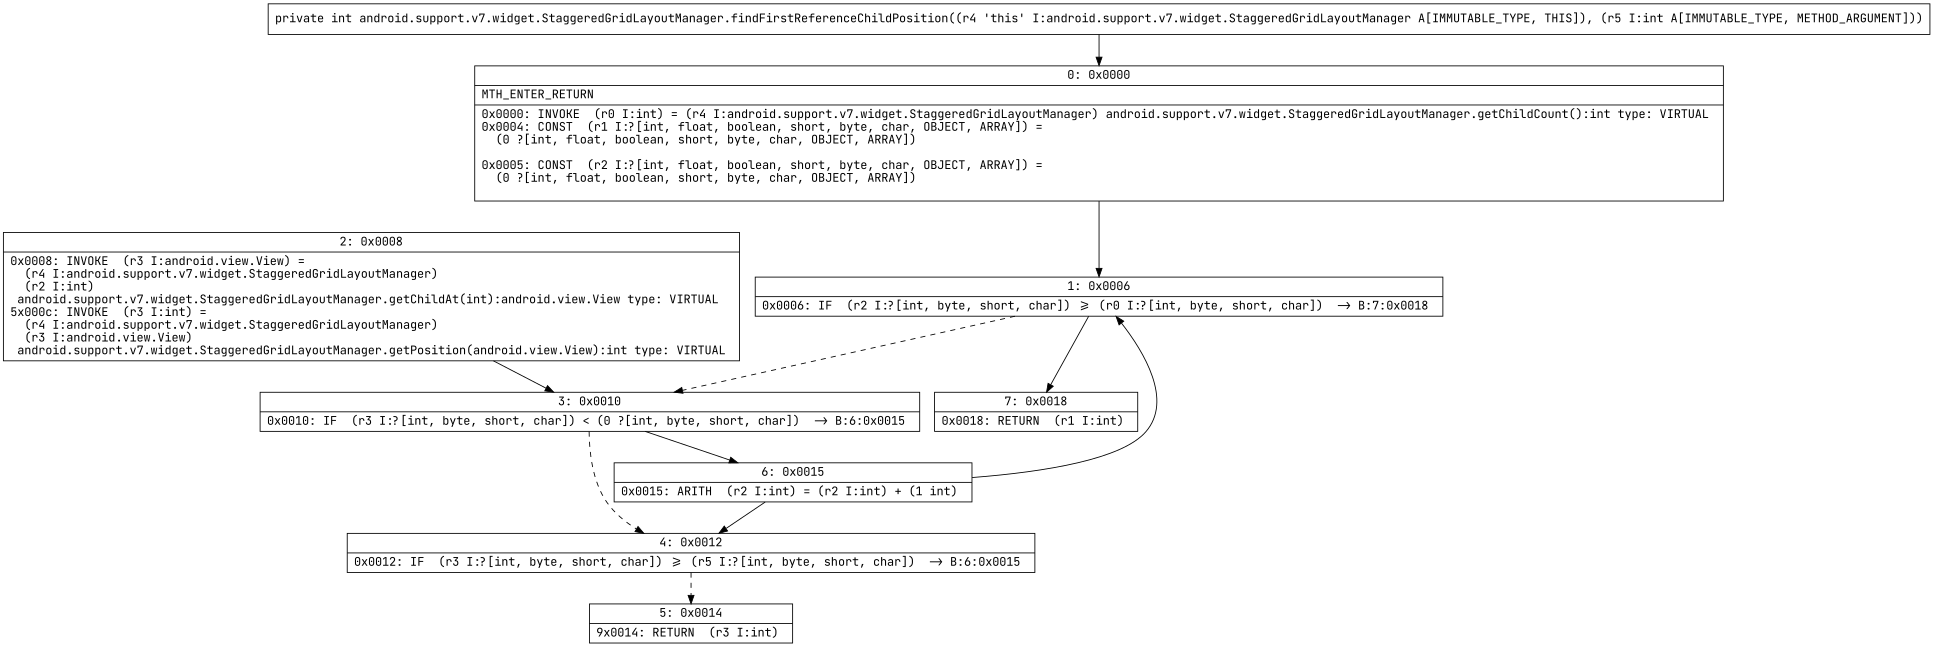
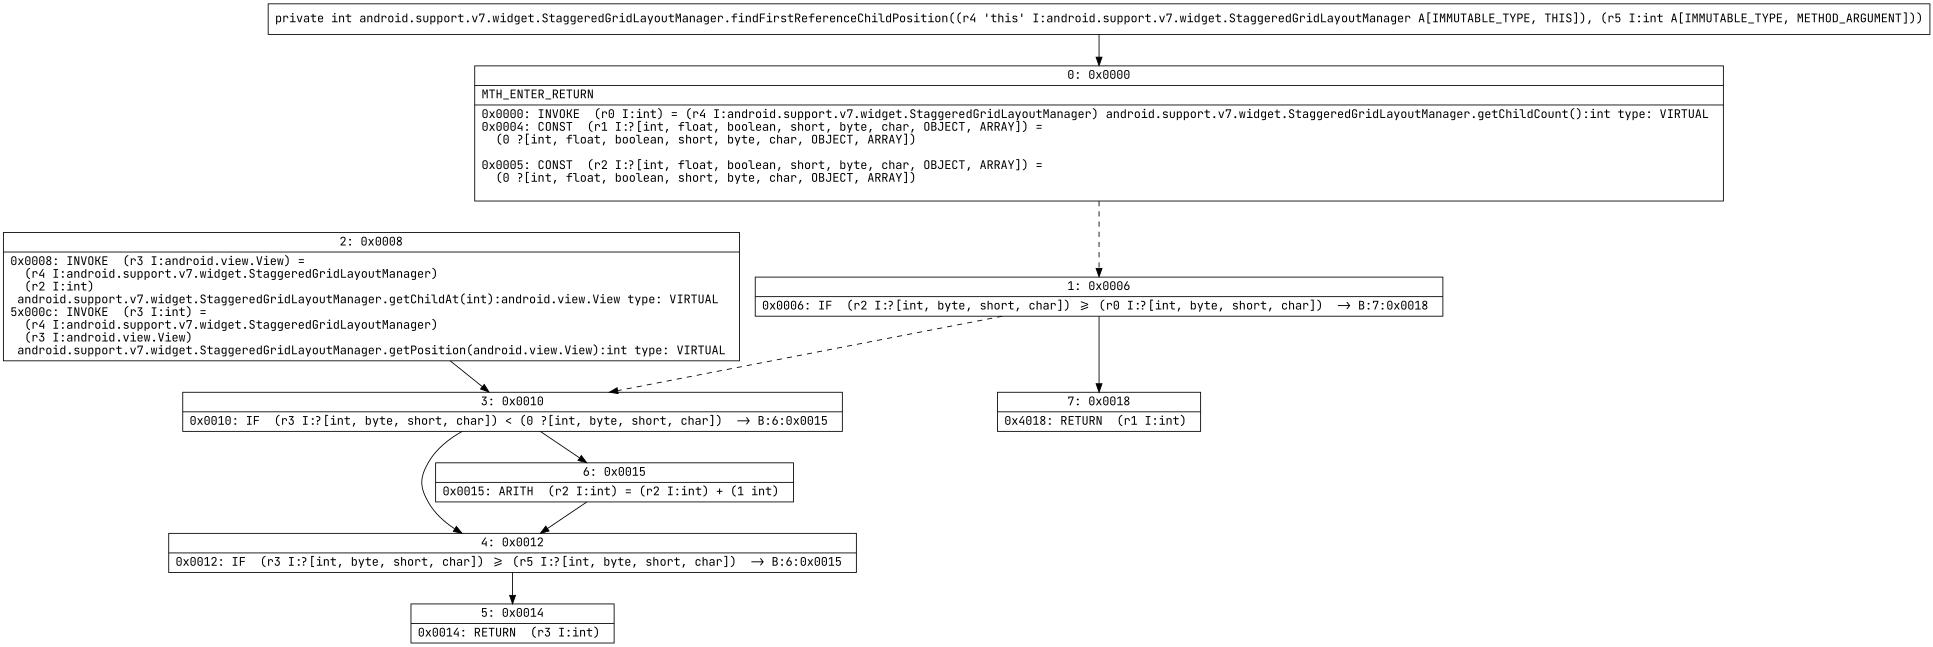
  digraph {
    fontname="JetBrains Mono"
    node [fontname="JetBrains Mono" shape=record]
    edge [fontname="JetBrains Mono"]
    n1 [label="{0\:\ 0x0000|MTH_ENTER_RETURN\l|0x0000: INVOKE  (r0 I:int) = (r4 I:android.support.v7.widget.StaggeredGridLayoutManager) android.support.v7.widget.StaggeredGridLayoutManager.getChildCount():int type: VIRTUAL \l0x0004: CONST  (r1 I:?[int, float, boolean, short, byte, char, OBJECT, ARRAY]) = \l  (0 ?[int, float, boolean, short, byte, char, OBJECT, ARRAY])\l \l0x0005: CONST  (r2 I:?[int, float, boolean, short, byte, char, OBJECT, ARRAY]) = \l  (0 ?[int, float, boolean, short, byte, char, OBJECT, ARRAY])\l \l}"]
    n2 [label="{1\:\ 0x0006|0x0006: IF  (r2 I:?[int, byte, short, char]) \>= (r0 I:?[int, byte, short, char])  \-\> B:7:0x0018 \l}"]
-   n3 [label="{7\:\ 0x0018|0x0018: RETURN  (r1 I:int) \l}"]
+   n3 [label="{7\:\ 0x0018|0x4018: RETURN  (r1 I:int) \l}"]
    n4 [label="{3\:\ 0x0010|0x0010: IF  (r3 I:?[int, byte, short, char]) \< (0 ?[int, byte, short, char])  \-\> B:6:0x0015 \l}"]
    n5 [label="{2\:\ 0x0008|0x0008: INVOKE  (r3 I:android.view.View) = \l  (r4 I:android.support.v7.widget.StaggeredGridLayoutManager)\l  (r2 I:int)\l android.support.v7.widget.StaggeredGridLayoutManager.getChildAt(int):android.view.View type: VIRTUAL \l5x000c: INVOKE  (r3 I:int) = \l  (r4 I:android.support.v7.widget.StaggeredGridLayoutManager)\l  (r3 I:android.view.View)\l android.support.v7.widget.StaggeredGridLayoutManager.getPosition(android.view.View):int type: VIRTUAL \l}"]
    n6 [label="{4\:\ 0x0012|0x0012: IF  (r3 I:?[int, byte, short, char]) \>= (r5 I:?[int, byte, short, char])  \-\> B:6:0x0015 \l}"]
    n7 [label="{6\:\ 0x0015|0x0015: ARITH  (r2 I:int) = (r2 I:int) + (1 int) \l}"]
-   n8 [label="{5\:\ 0x0014|9x0014: RETURN  (r3 I:int) \l}"]
+   n8 [label="{5\:\ 0x0014|0x0014: RETURN  (r3 I:int) \l}"]
    n9 [label="{private int android.support.v7.widget.StaggeredGridLayoutManager.findFirstReferenceChildPosition((r4 'this' I:android.support.v7.widget.StaggeredGridLayoutManager A[IMMUTABLE_TYPE, THIS]), (r5 I:int A[IMMUTABLE_TYPE, METHOD_ARGUMENT])) }"]
-   n1 -> n2
+   n1 -> n2 [style=dashed]
    n2 -> n3
    n2 -> n4 [style=dashed]
-   n4 -> n6 [style=dashed]
+   n4 -> n6 [style=solid]
    n4 -> n7
    n5 -> n4
-   n6 -> n8 [style=dashed]
-   n7 -> n2
+   n6 -> n8 [style=solid]
    n7 -> n6
    n9 -> n1
  }
